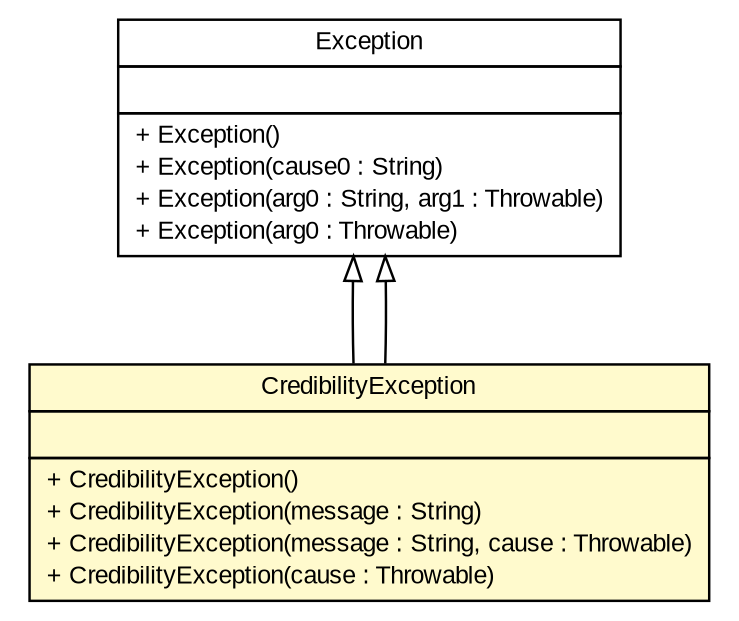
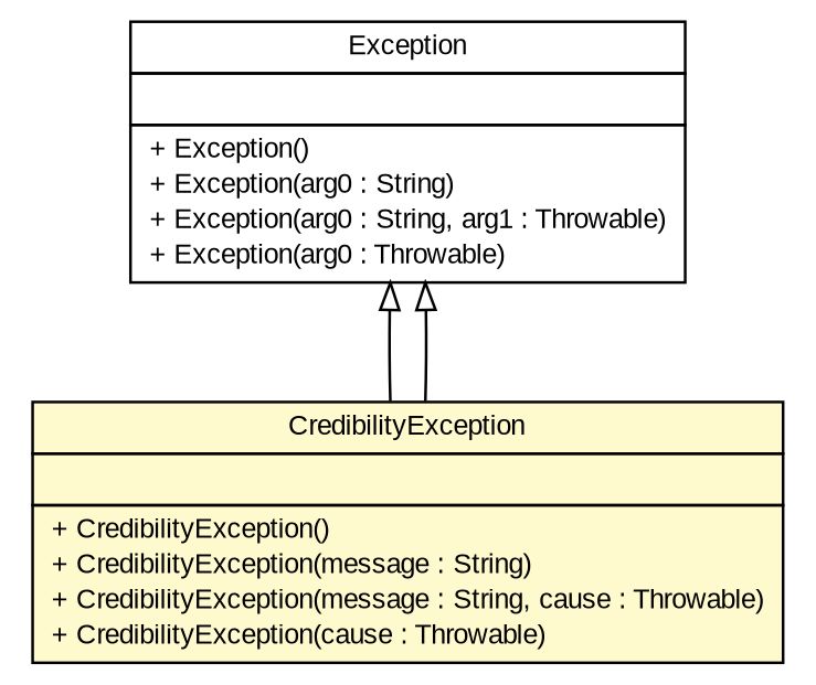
  digraph {
    nodesep=0.25
    ranksep=0.5
    node [fontcolor=black fontname=arial fontsize=10.0 shape=plaintext]
    edge [arrowtail=empty dir=back fontname=arial fontsize=10 headport=p labelfontname=arial labelfontsize=10 tailport=p]
    n1 [label=<<table title="gov.sandia.cf.exceptions.CredibilityException" border="0" cellborder="1" cellspacing="0" cellpadding="2" port="p" bgcolor="lemonChiffon" href="./CredibilityException.html"> 		<tr><td><table border="0" cellspacing="0" cellpadding="1"> <tr><td align="center" balign="center"> CredibilityException </td></tr> 		</table></td></tr> 		<tr><td><table border="0" cellspacing="0" cellpadding="1"> <tr><td align="left" balign="left">  </td></tr> 		</table></td></tr> 		<tr><td><table border="0" cellspacing="0" cellpadding="1"> <tr><td align="left" balign="left"> + CredibilityException() </td></tr> <tr><td align="left" balign="left"> + CredibilityException(message : String) </td></tr> <tr><td align="left" balign="left"> + CredibilityException(message : String, cause : Throwable) </td></tr> <tr><td align="left" balign="left"> + CredibilityException(cause : Throwable) </td></tr> 		</table></td></tr> 		</table>>]
-   n2 [label=<<table title="java.lang.Exception" border="0" cellborder="1" cellspacing="0" cellpadding="2" port="p" href="http://java.sun.com/j2se/1.4.2/docs/api/java/lang/Exception.html"> 		<tr><td><table border="0" cellspacing="0" cellpadding="1"> <tr><td align="center" balign="center"> Exception </td></tr> 		</table></td></tr> 		<tr><td><table border="0" cellspacing="0" cellpadding="1"> <tr><td align="left" balign="left">  </td></tr> 		</table></td></tr> 		<tr><td><table border="0" cellspacing="0" cellpadding="1"> <tr><td align="left" balign="left"> + Exception() </td></tr> <tr><td align="left" balign="left"> + Exception(cause0 : String) </td></tr> <tr><td align="left" balign="left"> + Exception(arg0 : String, arg1 : Throwable) </td></tr> <tr><td align="left" balign="left"> + Exception(arg0 : Throwable) </td></tr> 		</table></td></tr> 		</table>>]
+   n2 [label=<<table title="java.lang.Exception" border="0" cellborder="1" cellspacing="0" cellpadding="2" port="p" href="http://java.sun.com/j2se/1.4.2/docs/api/java/lang/Exception.html"> 		<tr><td><table border="0" cellspacing="0" cellpadding="1"> <tr><td align="center" balign="center"> Exception </td></tr> 		</table></td></tr> 		<tr><td><table border="0" cellspacing="0" cellpadding="1"> <tr><td align="left" balign="left">  </td></tr> 		</table></td></tr> 		<tr><td><table border="0" cellspacing="0" cellpadding="1"> <tr><td align="left" balign="left"> + Exception() </td></tr> <tr><td align="left" balign="left"> + Exception(arg0 : String) </td></tr> <tr><td align="left" balign="left"> + Exception(arg0 : String, arg1 : Throwable) </td></tr> <tr><td align="left" balign="left"> + Exception(arg0 : Throwable) </td></tr> 		</table></td></tr> 		</table>>]
    n2 -> n1
    n2 -> n1
  }
